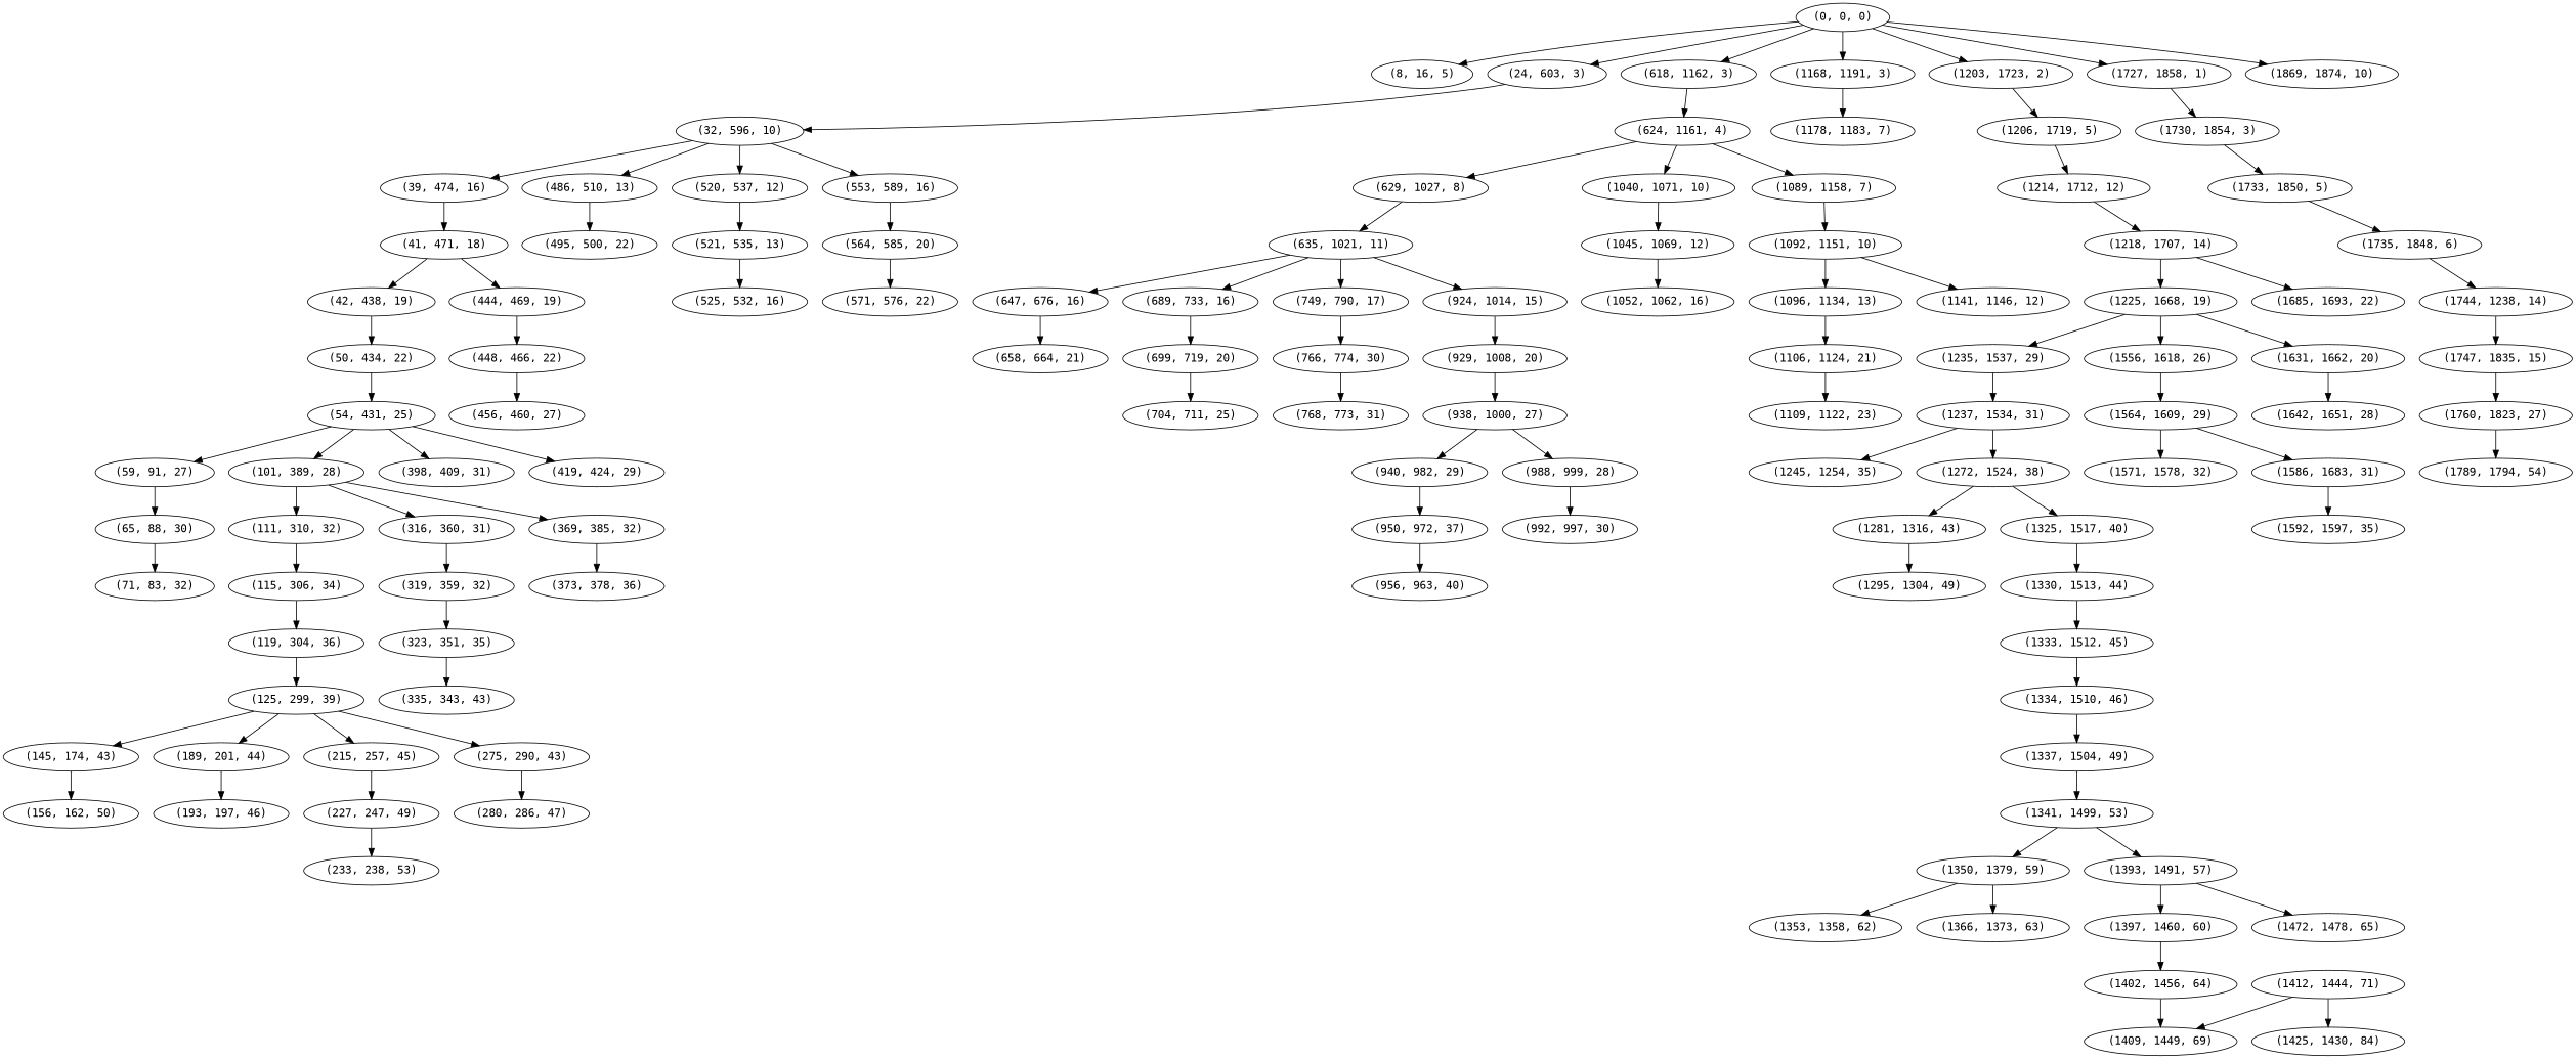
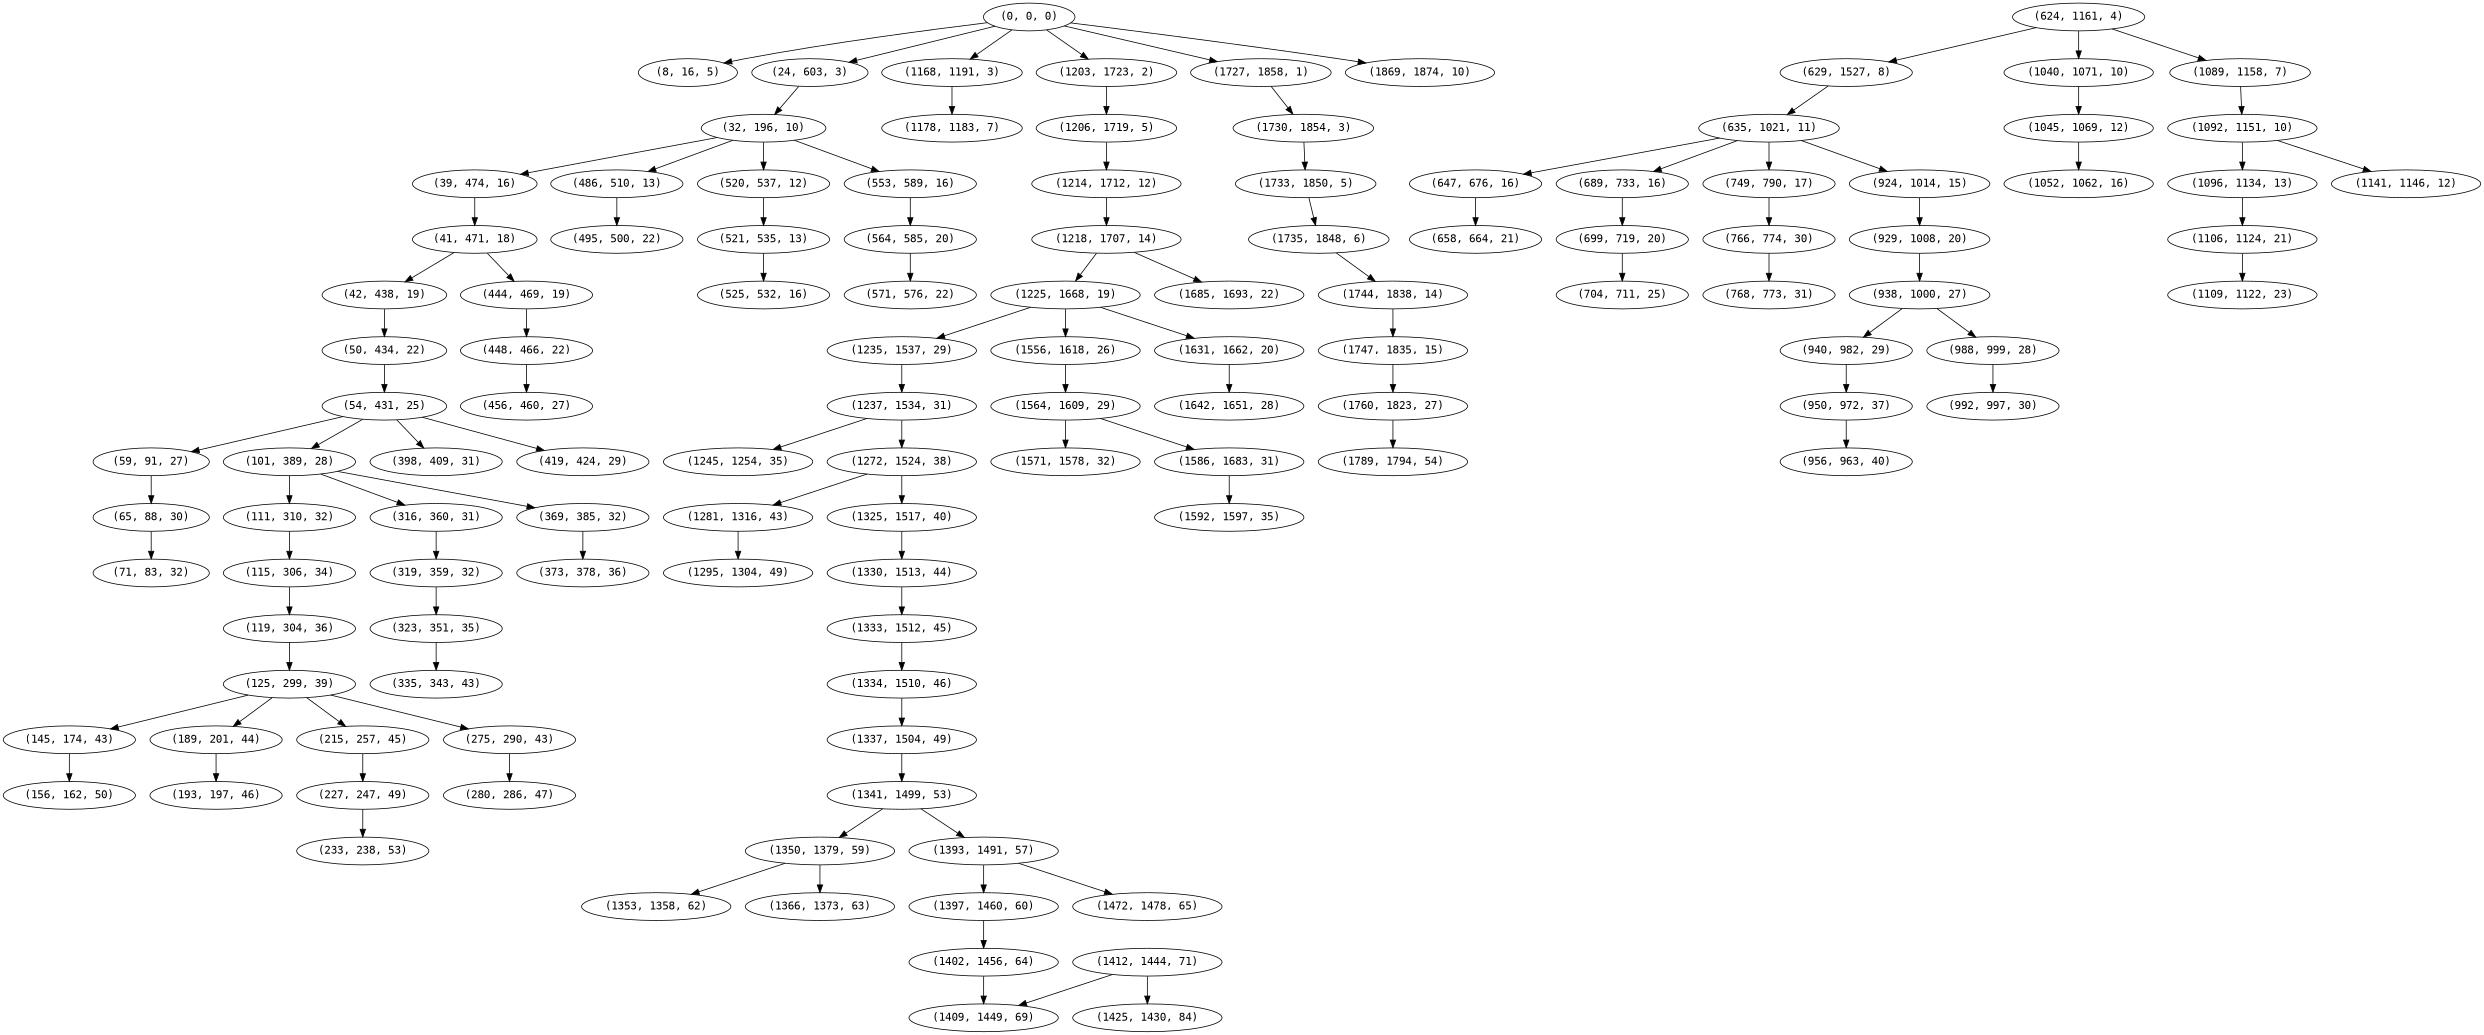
  digraph {
    fontname="DejaVu Sans Mono"
    node [fontname="DejaVu Sans Mono"]
    edge [fontname="DejaVu Sans Mono"]
    "(0, 0, 0)"
    "(8, 16, 5)"
    "(24, 603, 3)"
-   "(618, 1162, 3)"
    "(1168, 1191, 3)"
    "(1203, 1723, 2)"
    "(1727, 1858, 1)"
    "(1869, 1874, 10)"
-   "(32, 596, 10)"
+   "(32, 596, 10)" [label="(32, 196, 10)"]
    "(624, 1161, 4)"
    "(1178, 1183, 7)"
    "(1206, 1719, 5)"
    "(1730, 1854, 3)"
    "(39, 474, 16)"
    "(486, 510, 13)"
    "(520, 537, 12)"
    "(553, 589, 16)"
    "(41, 471, 18)"
    "(495, 500, 22)"
    "(521, 535, 13)"
    "(564, 585, 20)"
    "(42, 438, 19)"
    "(444, 469, 19)"
    "(50, 434, 22)"
    "(448, 466, 22)"
    "(54, 431, 25)"
    "(59, 91, 27)"
    "(101, 389, 28)"
    "(398, 409, 31)"
    "(419, 424, 29)"
    "(65, 88, 30)"
    "(111, 310, 32)"
    "(316, 360, 31)"
    "(369, 385, 32)"
    "(71, 83, 32)"
    "(115, 306, 34)"
    "(319, 359, 32)"
    "(373, 378, 36)"
    "(119, 304, 36)"
    "(125, 299, 39)"
    "(145, 174, 43)"
    "(189, 201, 44)"
    "(215, 257, 45)"
    "(275, 290, 43)"
    "(156, 162, 50)"
    "(193, 197, 46)"
    "(227, 247, 49)"
    "(280, 286, 47)"
    "(233, 238, 53)"
    "(323, 351, 35)"
    "(335, 343, 43)"
    "(456, 460, 27)"
    "(525, 532, 16)"
    "(571, 576, 22)"
-   "(629, 1027, 8)"
+   "(629, 1027, 8)" [label="(629, 1527, 8)"]
    "(1040, 1071, 10)"
    "(1089, 1158, 7)"
    "(635, 1021, 11)"
    "(1045, 1069, 12)"
    "(1092, 1151, 10)"
    "(647, 676, 16)"
    "(689, 733, 16)"
    "(749, 790, 17)"
    "(924, 1014, 15)"
    "(658, 664, 21)"
    "(699, 719, 20)"
    "(766, 774, 30)"
    "(929, 1008, 20)"
    "(704, 711, 25)"
    "(768, 773, 31)"
    "(938, 1000, 27)"
    "(940, 982, 29)"
    "(988, 999, 28)"
    "(950, 972, 37)"
    "(992, 997, 30)"
    "(956, 963, 40)"
    "(1052, 1062, 16)"
    "(1096, 1134, 13)"
    "(1141, 1146, 12)"
    "(1106, 1124, 21)"
    "(1109, 1122, 23)"
    "(1214, 1712, 12)"
    "(1218, 1707, 14)"
    "(1225, 1668, 19)"
    "(1685, 1693, 22)"
    "(1235, 1537, 29)"
    "(1556, 1618, 26)"
    "(1631, 1662, 20)"
    "(1237, 1534, 31)"
    "(1564, 1609, 29)"
    "(1642, 1651, 28)"
    "(1245, 1254, 35)"
    "(1272, 1524, 38)"
    "(1281, 1316, 43)"
    "(1325, 1517, 40)"
    "(1295, 1304, 49)"
    "(1330, 1513, 44)"
    "(1333, 1512, 45)"
    "(1334, 1510, 46)"
    "(1337, 1504, 49)"
    "(1341, 1499, 53)"
    "(1350, 1379, 59)"
    "(1393, 1491, 57)"
    "(1353, 1358, 62)"
    "(1366, 1373, 63)"
    "(1397, 1460, 60)"
    "(1472, 1478, 65)"
    "(1402, 1456, 64)"
    "(1409, 1449, 69)"
    "(1412, 1444, 71)"
    "(1425, 1430, 84)"
    "(1571, 1578, 32)"
    n113 [label="(1586, 1683, 31)"]
    "(1592, 1597, 35)"
    "(1733, 1850, 5)"
    "(1735, 1848, 6)"
-   "(1744, 1838, 14)" [label="(1744, 1238, 14)"]
+   "(1744, 1838, 14)"
    "(1747, 1835, 15)"
    "(1760, 1823, 27)"
    "(1789, 1794, 54)"
    "(0, 0, 0)" -> "(8, 16, 5)"
    "(0, 0, 0)" -> "(24, 603, 3)"
-   "(0, 0, 0)" -> "(618, 1162, 3)"
    "(0, 0, 0)" -> "(1168, 1191, 3)"
    "(0, 0, 0)" -> "(1203, 1723, 2)"
    "(0, 0, 0)" -> "(1727, 1858, 1)"
    "(0, 0, 0)" -> "(1869, 1874, 10)"
    "(24, 603, 3)" -> "(32, 596, 10)"
-   "(618, 1162, 3)" -> "(624, 1161, 4)"
    "(1168, 1191, 3)" -> "(1178, 1183, 7)"
    "(1203, 1723, 2)" -> "(1206, 1719, 5)"
    "(1727, 1858, 1)" -> "(1730, 1854, 3)"
    "(32, 596, 10)" -> "(39, 474, 16)"
    "(32, 596, 10)" -> "(486, 510, 13)"
    "(32, 596, 10)" -> "(520, 537, 12)"
    "(32, 596, 10)" -> "(553, 589, 16)"
    "(624, 1161, 4)" -> "(629, 1027, 8)"
    "(624, 1161, 4)" -> "(1040, 1071, 10)"
    "(624, 1161, 4)" -> "(1089, 1158, 7)"
    "(1206, 1719, 5)" -> "(1214, 1712, 12)"
    "(1730, 1854, 3)" -> "(1733, 1850, 5)"
    "(39, 474, 16)" -> "(41, 471, 18)"
    "(486, 510, 13)" -> "(495, 500, 22)"
    "(520, 537, 12)" -> "(521, 535, 13)"
    "(553, 589, 16)" -> "(564, 585, 20)"
    "(41, 471, 18)" -> "(42, 438, 19)"
    "(41, 471, 18)" -> "(444, 469, 19)"
    "(521, 535, 13)" -> "(525, 532, 16)"
    "(564, 585, 20)" -> "(571, 576, 22)"
    "(42, 438, 19)" -> "(50, 434, 22)"
    "(444, 469, 19)" -> "(448, 466, 22)"
    "(50, 434, 22)" -> "(54, 431, 25)"
    "(448, 466, 22)" -> "(456, 460, 27)"
    "(54, 431, 25)" -> "(59, 91, 27)"
    "(54, 431, 25)" -> "(101, 389, 28)"
    "(54, 431, 25)" -> "(398, 409, 31)"
    "(54, 431, 25)" -> "(419, 424, 29)"
    "(59, 91, 27)" -> "(65, 88, 30)"
    "(101, 389, 28)" -> "(111, 310, 32)"
    "(101, 389, 28)" -> "(316, 360, 31)"
    "(101, 389, 28)" -> "(369, 385, 32)"
    "(65, 88, 30)" -> "(71, 83, 32)"
    "(111, 310, 32)" -> "(115, 306, 34)"
    "(316, 360, 31)" -> "(319, 359, 32)"
    "(369, 385, 32)" -> "(373, 378, 36)"
    "(115, 306, 34)" -> "(119, 304, 36)"
    "(319, 359, 32)" -> "(323, 351, 35)"
    "(119, 304, 36)" -> "(125, 299, 39)"
    "(125, 299, 39)" -> "(145, 174, 43)"
    "(125, 299, 39)" -> "(189, 201, 44)"
    "(125, 299, 39)" -> "(215, 257, 45)"
    "(125, 299, 39)" -> "(275, 290, 43)"
    "(145, 174, 43)" -> "(156, 162, 50)"
    "(189, 201, 44)" -> "(193, 197, 46)"
    "(215, 257, 45)" -> "(227, 247, 49)"
    "(275, 290, 43)" -> "(280, 286, 47)"
    "(227, 247, 49)" -> "(233, 238, 53)"
    "(323, 351, 35)" -> "(335, 343, 43)"
    "(629, 1027, 8)" -> "(635, 1021, 11)"
    "(1040, 1071, 10)" -> "(1045, 1069, 12)"
    "(1089, 1158, 7)" -> "(1092, 1151, 10)"
    "(635, 1021, 11)" -> "(647, 676, 16)"
    "(635, 1021, 11)" -> "(689, 733, 16)"
    "(635, 1021, 11)" -> "(749, 790, 17)"
    "(635, 1021, 11)" -> "(924, 1014, 15)"
    "(1045, 1069, 12)" -> "(1052, 1062, 16)"
    "(1092, 1151, 10)" -> "(1096, 1134, 13)"
    "(1092, 1151, 10)" -> "(1141, 1146, 12)"
    "(647, 676, 16)" -> "(658, 664, 21)"
    "(689, 733, 16)" -> "(699, 719, 20)"
    "(749, 790, 17)" -> "(766, 774, 30)"
    "(924, 1014, 15)" -> "(929, 1008, 20)"
    "(699, 719, 20)" -> "(704, 711, 25)"
    "(766, 774, 30)" -> "(768, 773, 31)"
    "(929, 1008, 20)" -> "(938, 1000, 27)"
    "(938, 1000, 27)" -> "(940, 982, 29)"
    "(938, 1000, 27)" -> "(988, 999, 28)"
    "(940, 982, 29)" -> "(950, 972, 37)"
    "(988, 999, 28)" -> "(992, 997, 30)"
    "(950, 972, 37)" -> "(956, 963, 40)"
    "(1096, 1134, 13)" -> "(1106, 1124, 21)"
    "(1106, 1124, 21)" -> "(1109, 1122, 23)"
    "(1214, 1712, 12)" -> "(1218, 1707, 14)"
    "(1218, 1707, 14)" -> "(1225, 1668, 19)"
    "(1218, 1707, 14)" -> "(1685, 1693, 22)"
    "(1225, 1668, 19)" -> "(1235, 1537, 29)"
    "(1225, 1668, 19)" -> "(1556, 1618, 26)"
    "(1225, 1668, 19)" -> "(1631, 1662, 20)"
    "(1235, 1537, 29)" -> "(1237, 1534, 31)"
    "(1556, 1618, 26)" -> "(1564, 1609, 29)"
    "(1631, 1662, 20)" -> "(1642, 1651, 28)"
    "(1237, 1534, 31)" -> "(1245, 1254, 35)"
    "(1237, 1534, 31)" -> "(1272, 1524, 38)"
    "(1564, 1609, 29)" -> "(1571, 1578, 32)"
    "(1564, 1609, 29)" -> n113
    "(1272, 1524, 38)" -> "(1281, 1316, 43)"
    "(1272, 1524, 38)" -> "(1325, 1517, 40)"
    "(1281, 1316, 43)" -> "(1295, 1304, 49)"
    "(1325, 1517, 40)" -> "(1330, 1513, 44)"
    "(1330, 1513, 44)" -> "(1333, 1512, 45)"
    "(1333, 1512, 45)" -> "(1334, 1510, 46)"
    "(1334, 1510, 46)" -> "(1337, 1504, 49)"
    "(1337, 1504, 49)" -> "(1341, 1499, 53)"
    "(1341, 1499, 53)" -> "(1350, 1379, 59)"
    "(1341, 1499, 53)" -> "(1393, 1491, 57)"
    "(1350, 1379, 59)" -> "(1353, 1358, 62)"
    "(1350, 1379, 59)" -> "(1366, 1373, 63)"
    "(1393, 1491, 57)" -> "(1397, 1460, 60)"
    "(1393, 1491, 57)" -> "(1472, 1478, 65)"
    "(1397, 1460, 60)" -> "(1402, 1456, 64)"
    "(1402, 1456, 64)" -> "(1409, 1449, 69)"
    "(1412, 1444, 71)" -> "(1409, 1449, 69)"
    "(1412, 1444, 71)" -> "(1425, 1430, 84)"
    n113 -> "(1592, 1597, 35)"
    "(1733, 1850, 5)" -> "(1735, 1848, 6)"
    "(1735, 1848, 6)" -> "(1744, 1838, 14)"
    "(1744, 1838, 14)" -> "(1747, 1835, 15)"
    "(1747, 1835, 15)" -> "(1760, 1823, 27)"
    "(1760, 1823, 27)" -> "(1789, 1794, 54)"
  }
